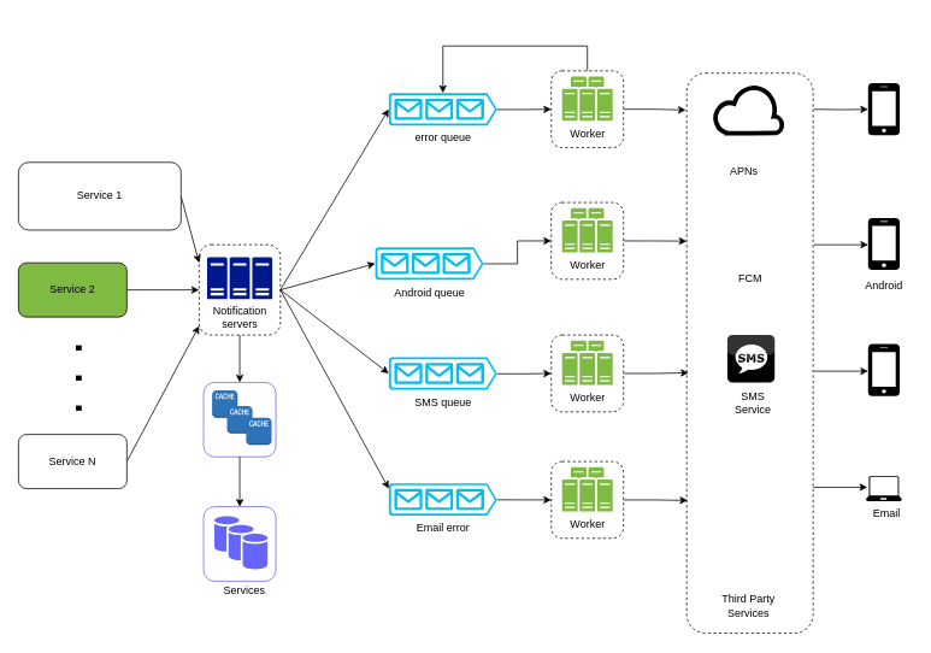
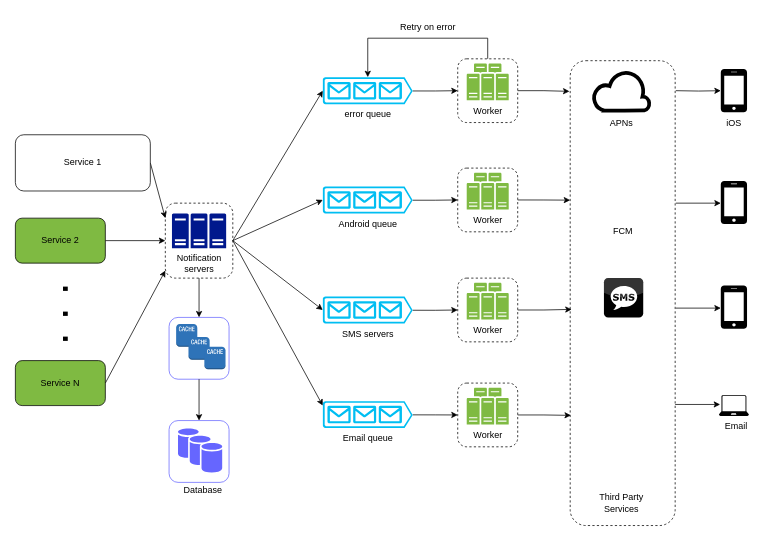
  <mxCell id="0" />
  <mxCell id="1" parent="0" />
  <mxCell id="2" style="edgeStyle=orthogonalEdgeStyle;rounded=0;orthogonalLoop=1;jettySize=auto;html=1;exitX=0.5;exitY=1;exitDx=0;exitDy=0;entryX=0.5;entryY=0;entryDx=0;entryDy=0;" edge="1" parent="1" source="3" target="68"><mxGeometry relative="1" as="geometry" /></mxCell>
  <mxCell id="3" value="" style="rounded=1;whiteSpace=wrap;html=1;dashed=1;" vertex="1" parent="1"><mxGeometry x="220" y="270" width="90" height="100" as="geometry" /></mxCell>
  <mxCell id="4" value="" style="sketch=0;aspect=fixed;pointerEvents=1;shadow=0;dashed=0;html=1;strokeColor=none;labelPosition=center;verticalLabelPosition=bottom;verticalAlign=top;align=center;fillColor=#00188D;shape=mxgraph.mscae.enterprise.server_farm" vertex="1" parent="1"><mxGeometry x="228.86" y="283.75" width="72.27" height="46.25" as="geometry" /></mxCell>
  <mxCell id="5" value="Notification&lt;div&gt;servers&lt;/div&gt;" style="text;html=1;align=center;verticalAlign=middle;resizable=0;points=[];autosize=1;strokeColor=none;fillColor=none;" vertex="1" parent="1"><mxGeometry x="224.99" y="330" width="80" height="40" as="geometry" /></mxCell>
  <mxCell id="6" style="edgeStyle=orthogonalEdgeStyle;rounded=0;orthogonalLoop=1;jettySize=auto;html=1;exitX=1;exitY=0.51;exitDx=0;exitDy=0;exitPerimeter=0;entryX=0;entryY=0.5;entryDx=0;entryDy=0;" edge="1" parent="1" source="7" target="40"><mxGeometry relative="1" as="geometry"><mxPoint x="600" y="120" as="targetPoint" /></mxGeometry></mxCell>
  <mxCell id="7" value="error queue" style="verticalLabelPosition=bottom;html=1;verticalAlign=top;align=center;strokeColor=none;fillColor=#00BEF2;shape=mxgraph.azure.queue_generic;pointerEvents=1;" vertex="1" parent="1"><mxGeometry x="430" y="102" width="120" height="36" as="geometry" /></mxCell>
  <mxCell id="8" value="" style="rounded=1;whiteSpace=wrap;html=1;dashed=1;" vertex="1" parent="1"><mxGeometry x="760" y="80" width="140" height="620" as="geometry" /></mxCell>
  <mxCell id="9" value="" style="edgeStyle=orthogonalEdgeStyle;rounded=0;orthogonalLoop=1;jettySize=auto;html=1;" edge="1" parent="1" target="11"><mxGeometry relative="1" as="geometry"><mxPoint x="900.87" y="120" as="sourcePoint" /></mxGeometry></mxCell>
  <mxCell id="10" value="" style="verticalLabelPosition=bottom;html=1;verticalAlign=top;align=center;strokeColor=default;fillColor=default;shape=mxgraph.azure.cloud;fillStyle=solid;strokeWidth=5;" vertex="1" parent="1"><mxGeometry x="790.87" y="93.43" width="75" height="53.13" as="geometry" /></mxCell>
  <mxCell id="11" value="" style="sketch=0;pointerEvents=1;shadow=0;dashed=0;html=1;strokeColor=none;fillColor=#000000;labelPosition=center;verticalLabelPosition=bottom;verticalAlign=top;outlineConnect=0;align=center;shape=mxgraph.office.devices.cell_phone_iphone_standalone;" vertex="1" parent="1"><mxGeometry x="960.87" y="91.21" width="35" height="57.57" as="geometry" /></mxCell>
- <mxCell id="12" value="APNs" style="text;html=1;align=center;verticalAlign=middle;resizable=0;points=[];autosize=1;strokeColor=none;fillColor=none;" vertex="1" parent="1"><mxGeometry x="798.37" y="173.78" width="50" height="30" as="geometry" /></mxCell>
+ <mxCell id="12" value="APNs" style="text;html=1;align=center;verticalAlign=middle;resizable=0;points=[];autosize=1;strokeColor=none;fillColor=none;" vertex="1" parent="1"><mxGeometry x="803.37" y="148.78" width="50" height="30" as="geometry" /></mxCell>
+ <mxCell id="13" value="iOS" style="text;html=1;align=center;verticalAlign=middle;resizable=0;points=[];autosize=1;strokeColor=none;fillColor=none;" vertex="1" parent="1"><mxGeometry x="958.37" y="148.78" width="40" height="30" as="geometry" /></mxCell>
  <mxCell id="14" value="" style="edgeStyle=orthogonalEdgeStyle;rounded=0;orthogonalLoop=1;jettySize=auto;html=1;" edge="1" parent="1" target="15"><mxGeometry relative="1" as="geometry"><mxPoint x="900.87" y="270" as="sourcePoint" /><Array as="points"><mxPoint x="900.87" y="270" /></Array></mxGeometry></mxCell>
  <mxCell id="15" value="" style="sketch=0;pointerEvents=1;shadow=0;dashed=0;html=1;strokeColor=none;fillColor=#000000;labelPosition=center;verticalLabelPosition=bottom;verticalAlign=top;outlineConnect=0;align=center;shape=mxgraph.office.devices.cell_phone_iphone_standalone;" vertex="1" parent="1"><mxGeometry x="960.87" y="240.34" width="35" height="57.57" as="geometry" /></mxCell>
  <mxCell id="16" value="FCM" style="text;html=1;align=center;verticalAlign=middle;resizable=0;points=[];autosize=1;strokeColor=none;fillColor=none;" vertex="1" parent="1"><mxGeometry x="805.01" y="293.25" width="50" height="30" as="geometry" /></mxCell>
- <mxCell id="17" value="Android" style="text;html=1;align=center;verticalAlign=middle;resizable=0;points=[];autosize=1;strokeColor=none;fillColor=none;" vertex="1" parent="1"><mxGeometry x="948.37" y="301.21" width="60" height="30" as="geometry" /></mxCell>
  <mxCell id="18" value="" style="shape=image;html=1;verticalAlign=top;verticalLabelPosition=bottom;labelBackgroundColor=#ffffff;imageAspect=0;aspect=fixed;image=https://cdn1.iconfinder.com/data/icons/ionicons-fill-vol-2/512/logo-firebase-128.png" vertex="1" parent="1"><mxGeometry x="790.88" y="219.66" width="78.25" height="78.25" as="geometry" /></mxCell>
  <mxCell id="19" value="" style="edgeStyle=orthogonalEdgeStyle;rounded=0;orthogonalLoop=1;jettySize=auto;html=1;" edge="1" parent="1" target="20"><mxGeometry relative="1" as="geometry"><mxPoint x="900.87" y="410" as="sourcePoint" /><Array as="points"><mxPoint x="900.87" y="410" /></Array></mxGeometry></mxCell>
  <mxCell id="20" value="" style="sketch=0;pointerEvents=1;shadow=0;dashed=0;html=1;strokeColor=none;fillColor=#000000;labelPosition=center;verticalLabelPosition=bottom;verticalAlign=top;outlineConnect=0;align=center;shape=mxgraph.office.devices.cell_phone_iphone_standalone;" vertex="1" parent="1"><mxGeometry x="960.87" y="380" width="35" height="57.57" as="geometry" /></mxCell>
- <mxCell id="21" value="SMS&lt;div&gt;Service&lt;/div&gt;" style="text;html=1;align=center;verticalAlign=middle;resizable=0;points=[];autosize=1;strokeColor=none;fillColor=none;" vertex="1" parent="1"><mxGeometry x="803.37" y="424.97" width="60" height="40" as="geometry" /></mxCell>
  <mxCell id="22" value="" style="dashed=0;outlineConnect=0;html=1;align=center;labelPosition=center;verticalLabelPosition=bottom;verticalAlign=top;shape=mxgraph.webicons.sms;fillColor=#000000;gradientColor=#000000;" vertex="1" parent="1"><mxGeometry x="805.01" y="370" width="52.4" height="52.4" as="geometry" /></mxCell>
  <mxCell id="23" value="" style="edgeStyle=orthogonalEdgeStyle;rounded=0;orthogonalLoop=1;jettySize=auto;html=1;" edge="1" parent="1"><mxGeometry relative="1" as="geometry"><mxPoint x="900" y="538.5" as="sourcePoint" /><mxPoint x="960" y="538.5" as="targetPoint" /></mxGeometry></mxCell>
  <mxCell id="24" value="Email" style="text;html=1;align=center;verticalAlign=middle;resizable=0;points=[];autosize=1;strokeColor=none;fillColor=none;" vertex="1" parent="1"><mxGeometry x="955.87" y="552.75" width="50" height="30" as="geometry" /></mxCell>
  <mxCell id="25" value="" style="shape=image;html=1;verticalAlign=top;verticalLabelPosition=bottom;labelBackgroundColor=#ffffff;imageAspect=0;aspect=fixed;image=https://cdn3.iconfinder.com/data/icons/essential-rounded/66/Rounded-36-128.png" vertex="1" parent="1"><mxGeometry x="801" y="511.03" width="58" height="58" as="geometry" /></mxCell>
  <mxCell id="26" value="" style="verticalLabelPosition=bottom;html=1;verticalAlign=top;align=center;strokeColor=none;fillColor=#000000;shape=mxgraph.azure.laptop;pointerEvents=1;" vertex="1" parent="1"><mxGeometry x="958.37" y="526.28" width="40" height="27.5" as="geometry" /></mxCell>
  <mxCell id="27" value="Third Party&lt;div&gt;Services&lt;/div&gt;" style="text;html=1;align=center;verticalAlign=middle;resizable=0;points=[];autosize=1;strokeColor=none;fillColor=none;" vertex="1" parent="1"><mxGeometry x="788.37" y="650" width="80" height="40" as="geometry" /></mxCell>
  <mxCell id="28" style="rounded=0;orthogonalLoop=1;jettySize=auto;html=1;exitX=1;exitY=0.5;exitDx=0;exitDy=0;" edge="1" parent="1" source="29"><mxGeometry relative="1" as="geometry"><mxPoint x="220" y="290" as="targetPoint" /></mxGeometry></mxCell>
  <mxCell id="29" value="Service 1" style="rounded=1;whiteSpace=wrap;html=1;" vertex="1" parent="1"><mxGeometry x="20" y="178.78" width="180" height="75" as="geometry" /></mxCell>
  <mxCell id="30" style="edgeStyle=orthogonalEdgeStyle;rounded=0;orthogonalLoop=1;jettySize=auto;html=1;exitX=1;exitY=0.5;exitDx=0;exitDy=0;entryX=0;entryY=0.5;entryDx=0;entryDy=0;" edge="1" parent="1" source="31" target="3"><mxGeometry relative="1" as="geometry"><mxPoint x="200" y="330" as="targetPoint" /></mxGeometry></mxCell>
  <mxCell id="31" value="Service 2" style="rounded=1;whiteSpace=wrap;html=1;fillColor=#7fba42;" vertex="1" parent="1"><mxGeometry x="20" y="290" width="120" height="60" as="geometry" /></mxCell>
  <mxCell id="32" style="rounded=0;orthogonalLoop=1;jettySize=auto;html=1;exitX=1;exitY=0.5;exitDx=0;exitDy=0;" edge="1" parent="1" source="33"><mxGeometry relative="1" as="geometry"><mxPoint x="220" y="360" as="targetPoint" /></mxGeometry></mxCell>
- <mxCell id="33" value="Service N" style="rounded=1;whiteSpace=wrap;html=1;" vertex="1" parent="1"><mxGeometry x="20" y="480" width="120" height="60" as="geometry" /></mxCell>
+ <mxCell id="33" value="Service N" style="rounded=1;whiteSpace=wrap;html=1;fillColor=#7fba42;" vertex="1" parent="1"><mxGeometry x="20" y="480" width="120" height="60" as="geometry" /></mxCell>
  <mxCell id="34" value="&lt;font style=&quot;font-size: 60px;&quot;&gt;. . .&lt;/font&gt;" style="text;html=1;align=center;verticalAlign=middle;resizable=0;points=[];autosize=1;strokeColor=none;fillColor=none;rotation=90;fontSize=60;" vertex="1" parent="1"><mxGeometry x="50" y="372.57" width="110" height="90" as="geometry" /></mxCell>
  <mxCell id="35" style="rounded=0;orthogonalLoop=1;jettySize=auto;html=1;exitX=1;exitY=0.5;exitDx=0;exitDy=0;entryX=0;entryY=0.5;entryDx=0;entryDy=0;entryPerimeter=0;" edge="1" parent="1" source="3" target="7"><mxGeometry relative="1" as="geometry"><mxPoint x="430" y="140" as="targetPoint" /><mxPoint x="360" y="323.25" as="sourcePoint" /></mxGeometry></mxCell>
  <mxCell id="36" style="rounded=0;orthogonalLoop=1;jettySize=auto;html=1;exitX=1;exitY=0.5;exitDx=0;exitDy=0;entryX=0;entryY=0.5;entryDx=0;entryDy=0;entryPerimeter=0;" edge="1" parent="1" source="3" target="56"><mxGeometry relative="1" as="geometry"><mxPoint x="320" y="323" as="sourcePoint" /><mxPoint x="430" y="230" as="targetPoint" /></mxGeometry></mxCell>
  <mxCell id="37" style="rounded=0;orthogonalLoop=1;jettySize=auto;html=1;exitX=1;exitY=0.5;exitDx=0;exitDy=0;entryX=0;entryY=0.5;entryDx=0;entryDy=0;entryPerimeter=0;" edge="1" parent="1" source="3" target="58"><mxGeometry relative="1" as="geometry"><mxPoint x="320" y="323" as="sourcePoint" /><mxPoint x="430" y="340" as="targetPoint" /></mxGeometry></mxCell>
  <mxCell id="38" style="rounded=0;orthogonalLoop=1;jettySize=auto;html=1;exitX=1;exitY=0.5;exitDx=0;exitDy=0;" edge="1" parent="1" source="3"><mxGeometry relative="1" as="geometry"><mxPoint x="360" y="323.25" as="sourcePoint" /><mxPoint x="430" y="540" as="targetPoint" /></mxGeometry></mxCell>
  <mxCell id="39" value="" style="group" connectable="0" vertex="1" parent="1"><mxGeometry x="610" y="77.5" width="80" height="85" as="geometry" /></mxCell>
  <mxCell id="40" value="" style="rounded=1;whiteSpace=wrap;html=1;dashed=1;" vertex="1" parent="39"><mxGeometry width="80" height="85" as="geometry" /></mxCell>
  <mxCell id="41" value="" style="sketch=0;pointerEvents=1;shadow=0;dashed=1;html=1;strokeColor=none;fillColor=#505050;labelPosition=center;verticalLabelPosition=bottom;verticalAlign=top;outlineConnect=0;align=center;shape=mxgraph.office.servers.server_farm;fillColor=#7FBA42;" vertex="1" parent="39"><mxGeometry x="12" y="6.21" width="56" height="49" as="geometry" /></mxCell>
  <mxCell id="42" value="Worker" style="text;html=1;align=center;verticalAlign=middle;resizable=0;points=[];autosize=1;strokeColor=none;fillColor=none;" vertex="1" parent="39"><mxGeometry x="10" y="55" width="60" height="30" as="geometry" /></mxCell>
  <mxCell id="43" value="" style="group" connectable="0" vertex="1" parent="1"><mxGeometry x="610" y="223.25" width="80" height="85" as="geometry" /></mxCell>
  <mxCell id="44" value="" style="rounded=1;whiteSpace=wrap;html=1;dashed=1;" vertex="1" parent="43"><mxGeometry width="80" height="85" as="geometry" /></mxCell>
  <mxCell id="45" value="" style="sketch=0;pointerEvents=1;shadow=0;dashed=1;html=1;strokeColor=none;fillColor=#505050;labelPosition=center;verticalLabelPosition=bottom;verticalAlign=top;outlineConnect=0;align=center;shape=mxgraph.office.servers.server_farm;fillColor=#7FBA42;" vertex="1" parent="43"><mxGeometry x="12" y="6.21" width="56" height="49" as="geometry" /></mxCell>
  <mxCell id="46" value="Worker" style="text;html=1;align=center;verticalAlign=middle;resizable=0;points=[];autosize=1;strokeColor=none;fillColor=none;" vertex="1" parent="43"><mxGeometry x="10" y="55" width="60" height="30" as="geometry" /></mxCell>
  <mxCell id="47" value="" style="group" connectable="0" vertex="1" parent="1"><mxGeometry x="610" y="370" width="80" height="85" as="geometry" /></mxCell>
  <mxCell id="48" value="" style="rounded=1;whiteSpace=wrap;html=1;dashed=1;" vertex="1" parent="47"><mxGeometry width="80" height="85" as="geometry" /></mxCell>
  <mxCell id="49" value="" style="sketch=0;pointerEvents=1;shadow=0;dashed=1;html=1;strokeColor=none;fillColor=#505050;labelPosition=center;verticalLabelPosition=bottom;verticalAlign=top;outlineConnect=0;align=center;shape=mxgraph.office.servers.server_farm;fillColor=#7FBA42;" vertex="1" parent="47"><mxGeometry x="12" y="6.21" width="56" height="49" as="geometry" /></mxCell>
  <mxCell id="50" value="Worker" style="text;html=1;align=center;verticalAlign=middle;resizable=0;points=[];autosize=1;strokeColor=none;fillColor=none;" vertex="1" parent="47"><mxGeometry x="10" y="55" width="60" height="30" as="geometry" /></mxCell>
  <mxCell id="51" value="" style="group" connectable="0" vertex="1" parent="1"><mxGeometry x="610" y="510" width="80" height="85" as="geometry" /></mxCell>
  <mxCell id="52" value="" style="rounded=1;whiteSpace=wrap;html=1;dashed=1;" vertex="1" parent="51"><mxGeometry width="80" height="85" as="geometry" /></mxCell>
  <mxCell id="53" value="" style="sketch=0;pointerEvents=1;shadow=0;dashed=1;html=1;strokeColor=none;fillColor=#505050;labelPosition=center;verticalLabelPosition=bottom;verticalAlign=top;outlineConnect=0;align=center;shape=mxgraph.office.servers.server_farm;fillColor=#7FBA42;" vertex="1" parent="51"><mxGeometry x="12" y="6.21" width="56" height="49" as="geometry" /></mxCell>
  <mxCell id="54" value="Worker" style="text;html=1;align=center;verticalAlign=middle;resizable=0;points=[];autosize=1;strokeColor=none;fillColor=none;" vertex="1" parent="51"><mxGeometry x="10" y="55" width="60" height="30" as="geometry" /></mxCell>
  <mxCell id="55" style="edgeStyle=orthogonalEdgeStyle;rounded=0;orthogonalLoop=1;jettySize=auto;html=1;exitX=1;exitY=0.51;exitDx=0;exitDy=0;exitPerimeter=0;entryX=0;entryY=0.5;entryDx=0;entryDy=0;" edge="1" parent="1" source="56" target="44"><mxGeometry relative="1" as="geometry" /></mxCell>
- <mxCell id="56" value="Android queue" style="verticalLabelPosition=bottom;html=1;verticalAlign=top;align=center;strokeColor=none;fillColor=#00BEF2;shape=mxgraph.azure.queue_generic;pointerEvents=1;" vertex="1" parent="1"><mxGeometry x="415" y="272.75" width="120" height="36" as="geometry" /></mxCell>
+ <mxCell id="56" value="Android queue" style="verticalLabelPosition=bottom;html=1;verticalAlign=top;align=center;strokeColor=none;fillColor=#00BEF2;shape=mxgraph.azure.queue_generic;pointerEvents=1;" vertex="1" parent="1"><mxGeometry x="430" y="247.75" width="120" height="36" as="geometry" /></mxCell>
  <mxCell id="57" style="edgeStyle=orthogonalEdgeStyle;rounded=0;orthogonalLoop=1;jettySize=auto;html=1;exitX=1;exitY=0.51;exitDx=0;exitDy=0;exitPerimeter=0;entryX=0;entryY=0.5;entryDx=0;entryDy=0;" edge="1" parent="1" source="58" target="48"><mxGeometry relative="1" as="geometry" /></mxCell>
- <mxCell id="58" value="SMS queue" style="verticalLabelPosition=bottom;html=1;verticalAlign=top;align=center;strokeColor=none;fillColor=#00BEF2;shape=mxgraph.azure.queue_generic;pointerEvents=1;" vertex="1" parent="1"><mxGeometry x="430" y="394.5" width="120" height="36" as="geometry" /></mxCell>
+ <mxCell id="58" value="SMS servers" style="verticalLabelPosition=bottom;html=1;verticalAlign=top;align=center;strokeColor=none;fillColor=#00BEF2;shape=mxgraph.azure.queue_generic;pointerEvents=1;" vertex="1" parent="1"><mxGeometry x="430" y="394.5" width="120" height="36" as="geometry" /></mxCell>
  <mxCell id="59" style="edgeStyle=orthogonalEdgeStyle;rounded=0;orthogonalLoop=1;jettySize=auto;html=1;exitX=1;exitY=0.51;exitDx=0;exitDy=0;exitPerimeter=0;entryX=0;entryY=0.5;entryDx=0;entryDy=0;" edge="1" parent="1" source="60" target="52"><mxGeometry relative="1" as="geometry" /></mxCell>
- <mxCell id="60" value="Email error" style="verticalLabelPosition=bottom;html=1;verticalAlign=top;align=center;strokeColor=none;fillColor=#00BEF2;shape=mxgraph.azure.queue_generic;pointerEvents=1;" vertex="1" parent="1"><mxGeometry x="430" y="534" width="120" height="36" as="geometry" /></mxCell>
+ <mxCell id="60" value="Email queue" style="verticalLabelPosition=bottom;html=1;verticalAlign=top;align=center;strokeColor=none;fillColor=#00BEF2;shape=mxgraph.azure.queue_generic;pointerEvents=1;" vertex="1" parent="1"><mxGeometry x="430" y="534" width="120" height="36" as="geometry" /></mxCell>
  <mxCell id="61" style="edgeStyle=orthogonalEdgeStyle;rounded=0;orthogonalLoop=1;jettySize=auto;html=1;exitX=1;exitY=0.5;exitDx=0;exitDy=0;entryX=-0.007;entryY=0.066;entryDx=0;entryDy=0;entryPerimeter=0;" edge="1" parent="1" source="40" target="8"><mxGeometry relative="1" as="geometry" /></mxCell>
  <mxCell id="62" style="edgeStyle=orthogonalEdgeStyle;rounded=0;orthogonalLoop=1;jettySize=auto;html=1;exitX=1;exitY=0.5;exitDx=0;exitDy=0;entryX=0;entryY=0.3;entryDx=0;entryDy=0;entryPerimeter=0;" edge="1" parent="1" source="44" target="8"><mxGeometry relative="1" as="geometry" /></mxCell>
  <mxCell id="63" style="edgeStyle=orthogonalEdgeStyle;rounded=0;orthogonalLoop=1;jettySize=auto;html=1;exitX=1;exitY=0.5;exitDx=0;exitDy=0;entryX=0.014;entryY=0.535;entryDx=0;entryDy=0;entryPerimeter=0;" edge="1" parent="1" source="48" target="8"><mxGeometry relative="1" as="geometry" /></mxCell>
  <mxCell id="64" style="edgeStyle=orthogonalEdgeStyle;rounded=0;orthogonalLoop=1;jettySize=auto;html=1;exitX=1;exitY=0.5;exitDx=0;exitDy=0;entryX=0.007;entryY=0.763;entryDx=0;entryDy=0;entryPerimeter=0;" edge="1" parent="1" source="52" target="8"><mxGeometry relative="1" as="geometry" /></mxCell>
  <mxCell id="65" style="edgeStyle=orthogonalEdgeStyle;rounded=0;orthogonalLoop=1;jettySize=auto;html=1;exitX=0.5;exitY=0;exitDx=0;exitDy=0;entryX=0.5;entryY=0;entryDx=0;entryDy=0;entryPerimeter=0;" edge="1" parent="1" source="40" target="7"><mxGeometry relative="1" as="geometry"><Array as="points"><mxPoint x="650" y="50" /><mxPoint x="490" y="50" /></Array></mxGeometry></mxCell>
+ <mxCell id="66" value="Retry on error" style="text;html=1;align=center;verticalAlign=middle;resizable=0;points=[];autosize=1;strokeColor=none;fillColor=none;" vertex="1" parent="1"><mxGeometry x="520" y="20" width="100" height="30" as="geometry" /></mxCell>
  <mxCell id="67" value="" style="group" connectable="0" vertex="1" parent="1"><mxGeometry x="225" y="422.4" width="80" height="82.43" as="geometry" /></mxCell>
  <mxCell id="68" value="" style="rounded=1;whiteSpace=wrap;html=1;strokeColor=#6666FF;" vertex="1" parent="67"><mxGeometry width="80" height="82.43" as="geometry" /></mxCell>
  <mxCell id="69" value="" style="outlineConnect=0;dashed=0;verticalLabelPosition=bottom;verticalAlign=top;align=center;html=1;shape=mxgraph.aws3.cache_node;fillColor=#2E73B8;gradientColor=none;" vertex="1" parent="67"><mxGeometry x="9.412" y="8.765" width="28.235" height="30.224" as="geometry" /></mxCell>
  <mxCell id="70" value="" style="outlineConnect=0;dashed=0;verticalLabelPosition=bottom;verticalAlign=top;align=center;html=1;shape=mxgraph.aws3.cache_node;fillColor=#2E73B8;gradientColor=none;" vertex="1" parent="67"><mxGeometry x="25.882" y="26.103" width="28.235" height="30.224" as="geometry" /></mxCell>
  <mxCell id="71" value="" style="outlineConnect=0;dashed=0;verticalLabelPosition=bottom;verticalAlign=top;align=center;html=1;shape=mxgraph.aws3.cache_node;fillColor=#2E73B8;gradientColor=none;" vertex="1" parent="67"><mxGeometry x="47.059" y="38.989" width="28.235" height="30.224" as="geometry" /></mxCell>
  <mxCell id="72" value="" style="group;movable=1;resizable=1;rotatable=1;deletable=1;editable=1;locked=0;connectable=1;" connectable="0" vertex="1" parent="1"><mxGeometry x="225" y="560" width="80" height="82.43" as="geometry" /></mxCell>
  <mxCell id="73" value="" style="rounded=1;whiteSpace=wrap;html=1;strokeColor=#6666FF;movable=1;resizable=1;rotatable=1;deletable=1;editable=1;locked=0;connectable=1;" vertex="1" parent="72"><mxGeometry width="80" height="82.43" as="geometry" /></mxCell>
  <mxCell id="74" value="" style="sketch=0;shadow=0;dashed=0;html=1;strokeColor=none;fillColor=#6666FF;labelPosition=center;verticalLabelPosition=bottom;verticalAlign=top;outlineConnect=0;align=center;shape=mxgraph.office.databases.database_availability_group;movable=1;resizable=1;rotatable=1;deletable=1;editable=1;locked=0;connectable=1;" vertex="1" parent="72"><mxGeometry x="11.91" y="10.5" width="59" height="59" as="geometry" /></mxCell>
  <mxCell id="75" style="edgeStyle=orthogonalEdgeStyle;rounded=0;orthogonalLoop=1;jettySize=auto;html=1;exitX=0.5;exitY=1;exitDx=0;exitDy=0;entryX=0.5;entryY=0;entryDx=0;entryDy=0;" edge="1" parent="1" source="68" target="73"><mxGeometry relative="1" as="geometry" /></mxCell>
- <mxCell id="76" value="Services" style="text;html=1;align=center;verticalAlign=middle;resizable=0;points=[];autosize=1;strokeColor=none;fillColor=none;" vertex="1" parent="1"><mxGeometry x="235" y="638" width="70" height="30" as="geometry" /></mxCell>
+ <mxCell id="76" value="Database" style="text;html=1;align=center;verticalAlign=middle;resizable=0;points=[];autosize=1;strokeColor=none;fillColor=none;" vertex="1" parent="1"><mxGeometry x="235" y="638" width="70" height="30" as="geometry" /></mxCell>
